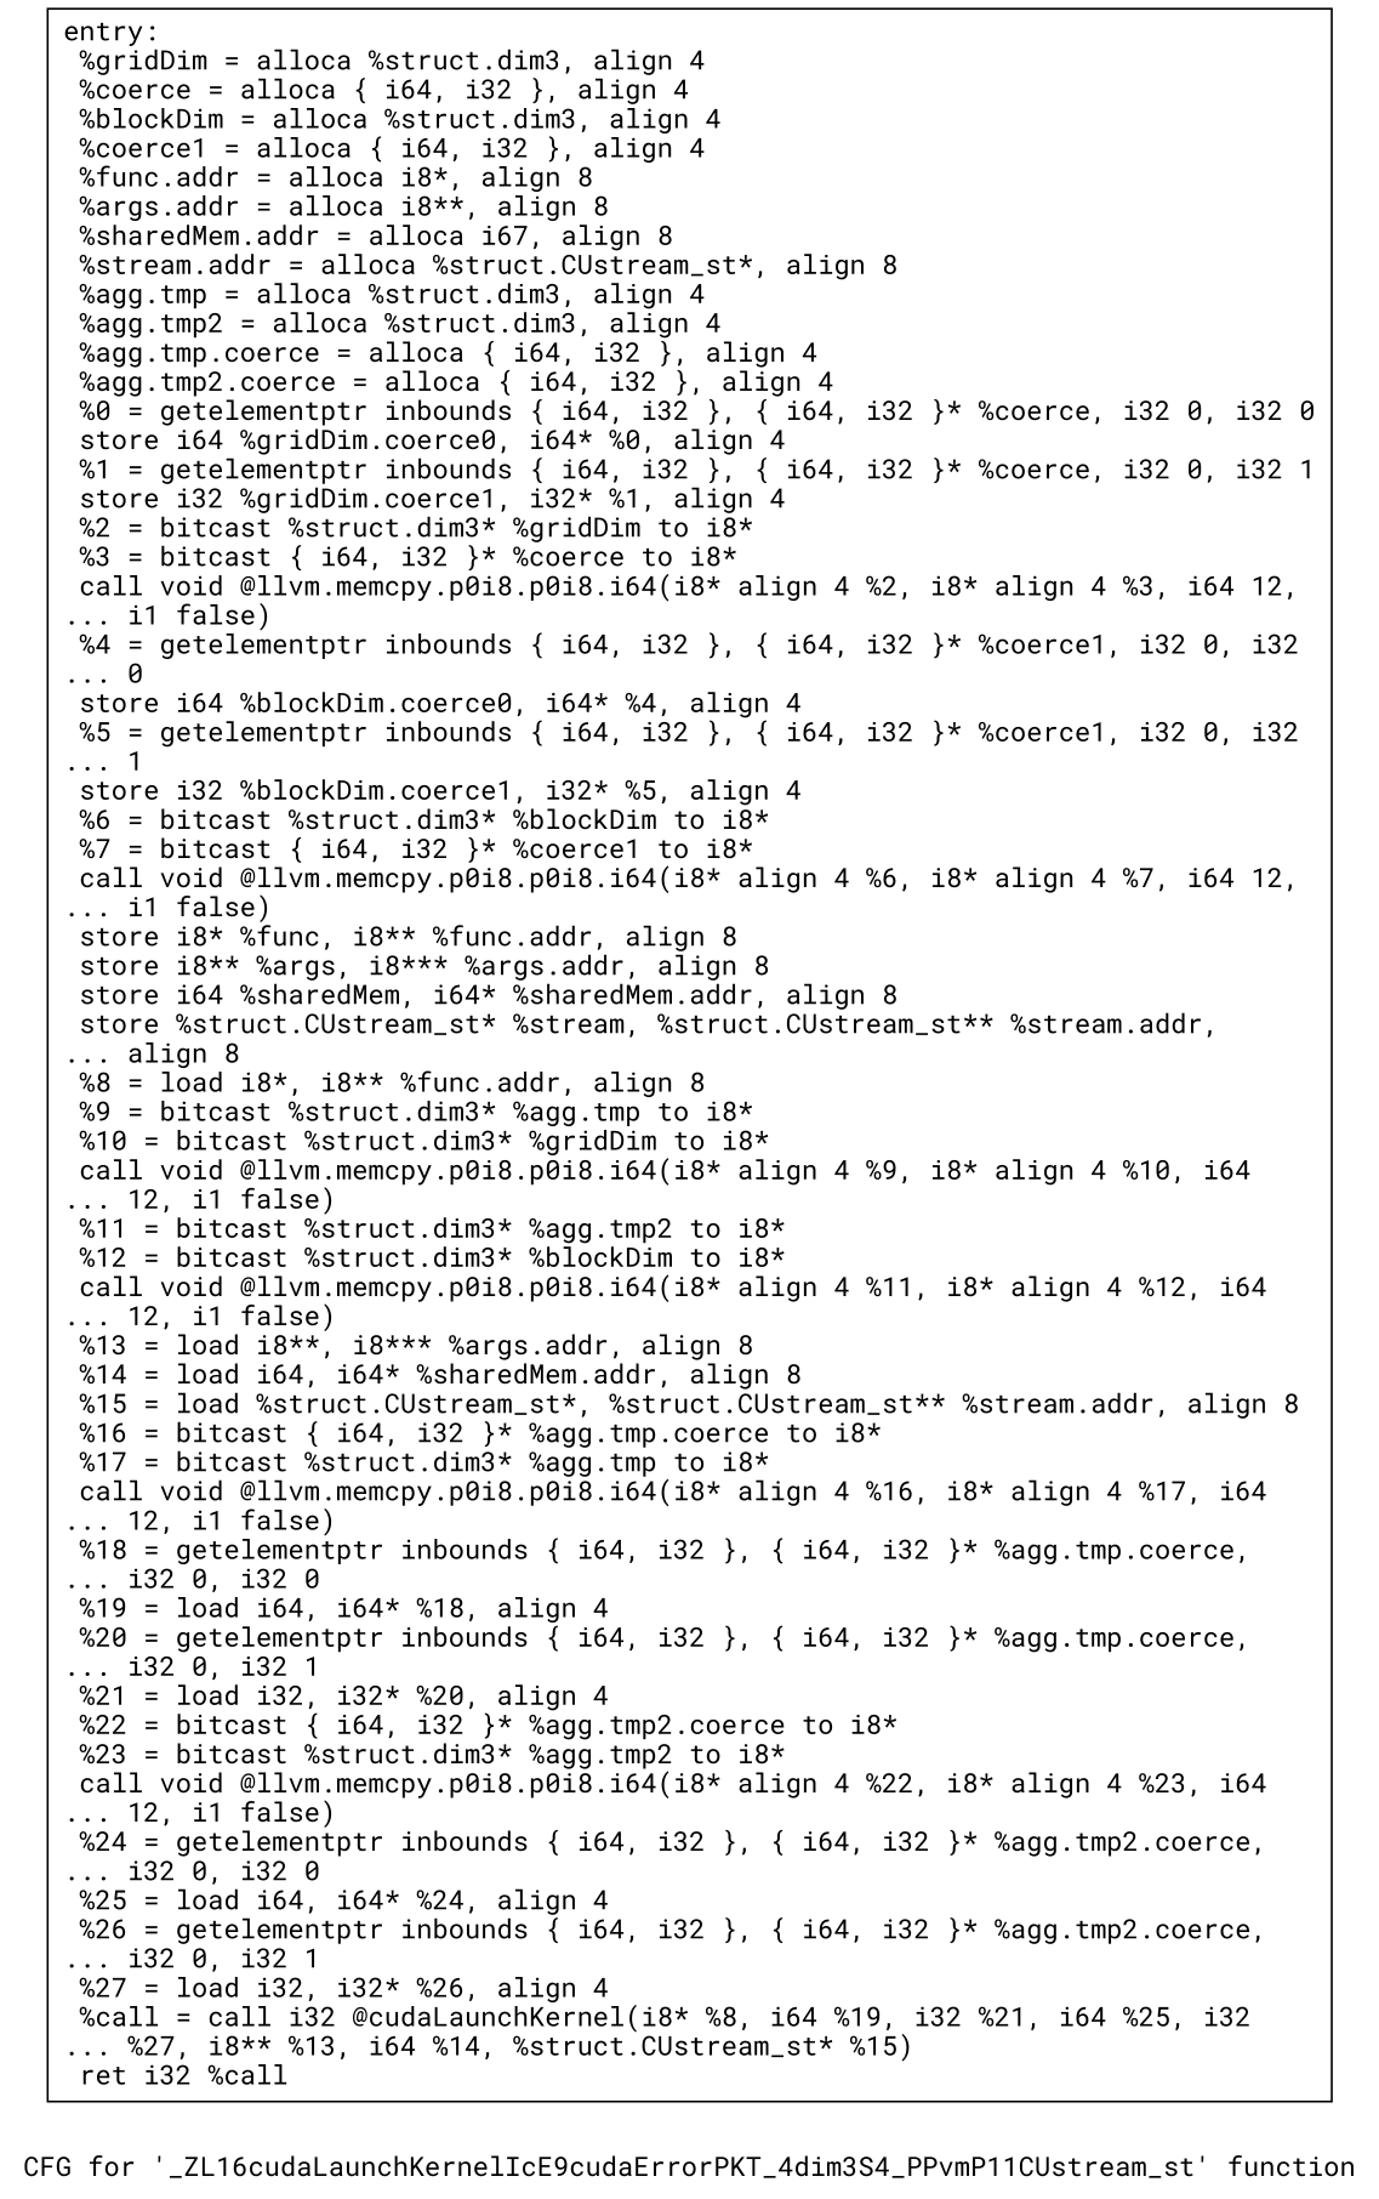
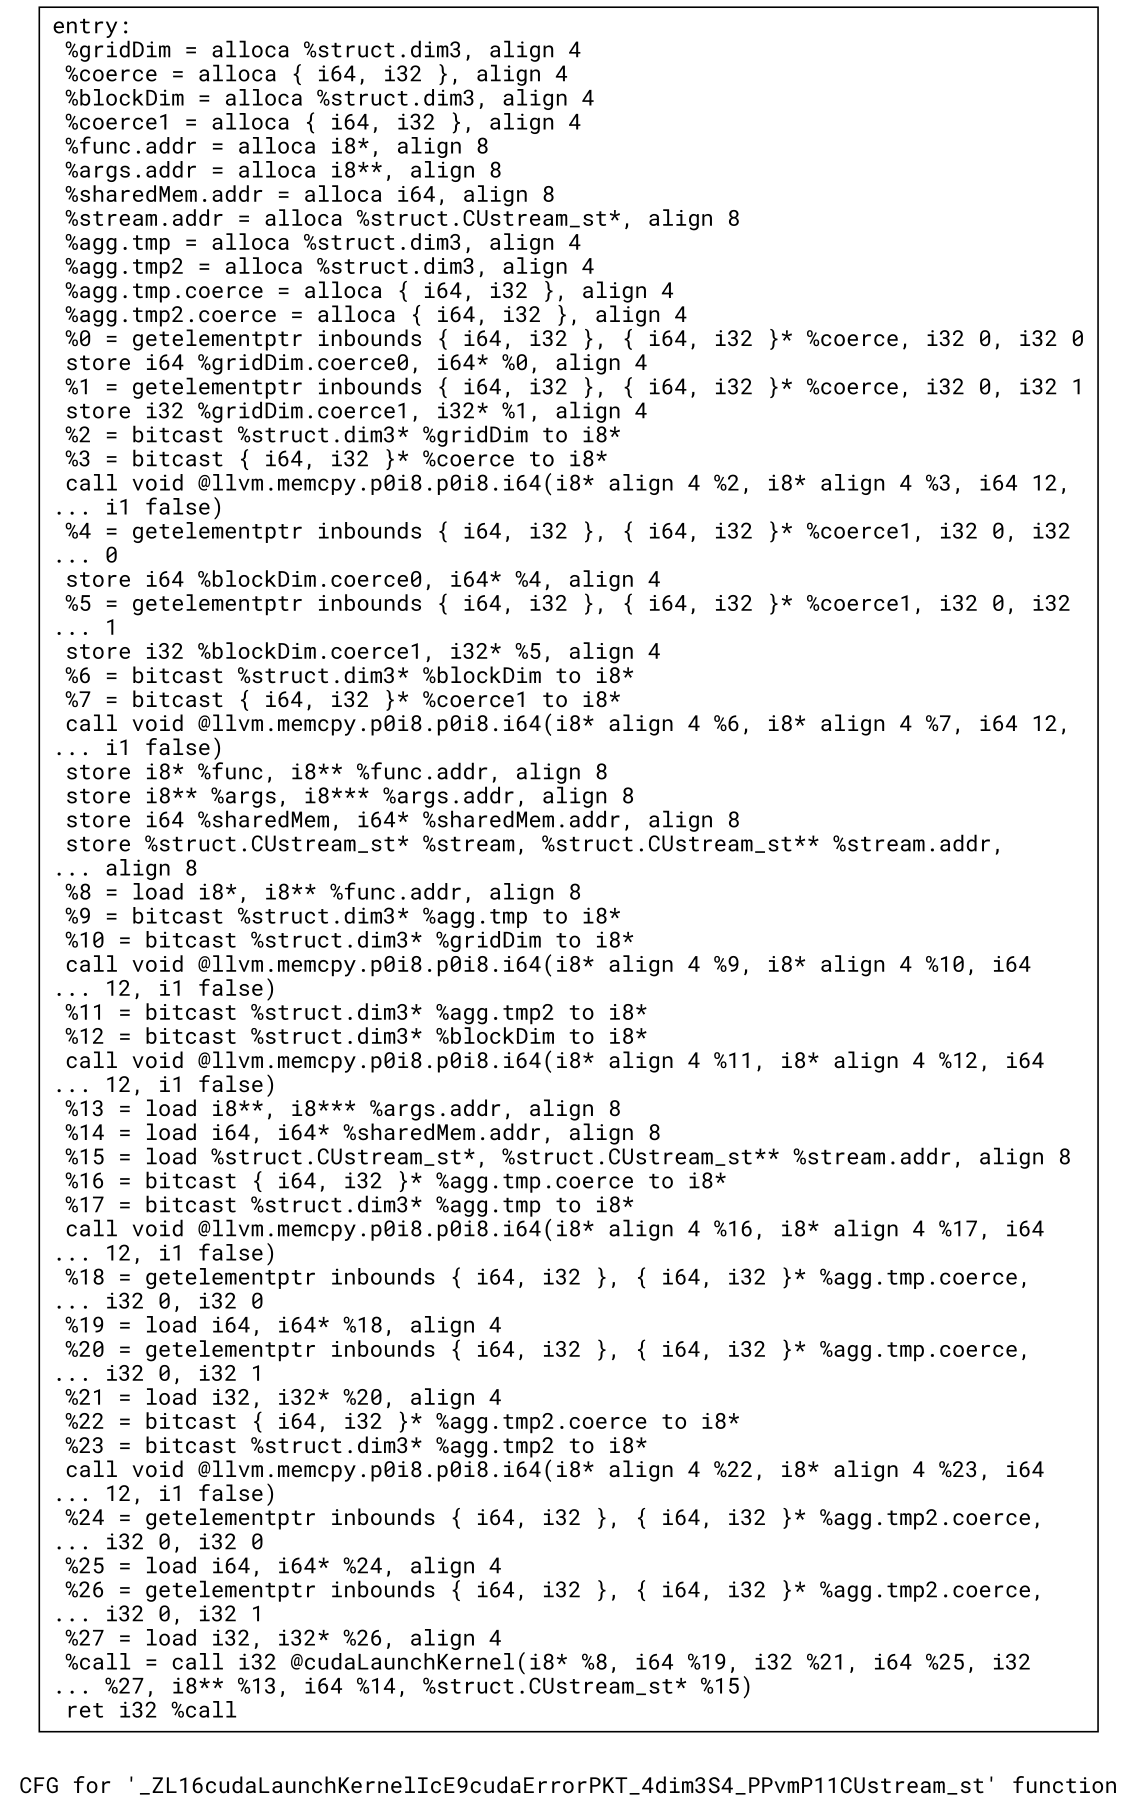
  digraph {
    label="CFG for '_ZL16cudaLaunchKernelIcE9cudaErrorPKT_4dim3S4_PPvmP11CUstream_st' function"
    fontname="Roboto Mono"
-   n1 [label="{entry:\l  %gridDim = alloca %struct.dim3, align 4\l  %coerce = alloca \{ i64, i32 \}, align 4\l  %blockDim = alloca %struct.dim3, align 4\l  %coerce1 = alloca \{ i64, i32 \}, align 4\l  %func.addr = alloca i8*, align 8\l  %args.addr = alloca i8**, align 8\l  %sharedMem.addr = alloca i67, align 8\l  %stream.addr = alloca %struct.CUstream_st*, align 8\l  %agg.tmp = alloca %struct.dim3, align 4\l  %agg.tmp2 = alloca %struct.dim3, align 4\l  %agg.tmp.coerce = alloca \{ i64, i32 \}, align 4\l  %agg.tmp2.coerce = alloca \{ i64, i32 \}, align 4\l  %0 = getelementptr inbounds \{ i64, i32 \}, \{ i64, i32 \}* %coerce, i32 0, i32 0\l  store i64 %gridDim.coerce0, i64* %0, align 4\l  %1 = getelementptr inbounds \{ i64, i32 \}, \{ i64, i32 \}* %coerce, i32 0, i32 1\l  store i32 %gridDim.coerce1, i32* %1, align 4\l  %2 = bitcast %struct.dim3* %gridDim to i8*\l  %3 = bitcast \{ i64, i32 \}* %coerce to i8*\l  call void @llvm.memcpy.p0i8.p0i8.i64(i8* align 4 %2, i8* align 4 %3, i64 12,\l... i1 false)\l  %4 = getelementptr inbounds \{ i64, i32 \}, \{ i64, i32 \}* %coerce1, i32 0, i32\l... 0\l  store i64 %blockDim.coerce0, i64* %4, align 4\l  %5 = getelementptr inbounds \{ i64, i32 \}, \{ i64, i32 \}* %coerce1, i32 0, i32\l... 1\l  store i32 %blockDim.coerce1, i32* %5, align 4\l  %6 = bitcast %struct.dim3* %blockDim to i8*\l  %7 = bitcast \{ i64, i32 \}* %coerce1 to i8*\l  call void @llvm.memcpy.p0i8.p0i8.i64(i8* align 4 %6, i8* align 4 %7, i64 12,\l... i1 false)\l  store i8* %func, i8** %func.addr, align 8\l  store i8** %args, i8*** %args.addr, align 8\l  store i64 %sharedMem, i64* %sharedMem.addr, align 8\l  store %struct.CUstream_st* %stream, %struct.CUstream_st** %stream.addr,\l... align 8\l  %8 = load i8*, i8** %func.addr, align 8\l  %9 = bitcast %struct.dim3* %agg.tmp to i8*\l  %10 = bitcast %struct.dim3* %gridDim to i8*\l  call void @llvm.memcpy.p0i8.p0i8.i64(i8* align 4 %9, i8* align 4 %10, i64\l... 12, i1 false)\l  %11 = bitcast %struct.dim3* %agg.tmp2 to i8*\l  %12 = bitcast %struct.dim3* %blockDim to i8*\l  call void @llvm.memcpy.p0i8.p0i8.i64(i8* align 4 %11, i8* align 4 %12, i64\l... 12, i1 false)\l  %13 = load i8**, i8*** %args.addr, align 8\l  %14 = load i64, i64* %sharedMem.addr, align 8\l  %15 = load %struct.CUstream_st*, %struct.CUstream_st** %stream.addr, align 8\l  %16 = bitcast \{ i64, i32 \}* %agg.tmp.coerce to i8*\l  %17 = bitcast %struct.dim3* %agg.tmp to i8*\l  call void @llvm.memcpy.p0i8.p0i8.i64(i8* align 4 %16, i8* align 4 %17, i64\l... 12, i1 false)\l  %18 = getelementptr inbounds \{ i64, i32 \}, \{ i64, i32 \}* %agg.tmp.coerce,\l... i32 0, i32 0\l  %19 = load i64, i64* %18, align 4\l  %20 = getelementptr inbounds \{ i64, i32 \}, \{ i64, i32 \}* %agg.tmp.coerce,\l... i32 0, i32 1\l  %21 = load i32, i32* %20, align 4\l  %22 = bitcast \{ i64, i32 \}* %agg.tmp2.coerce to i8*\l  %23 = bitcast %struct.dim3* %agg.tmp2 to i8*\l  call void @llvm.memcpy.p0i8.p0i8.i64(i8* align 4 %22, i8* align 4 %23, i64\l... 12, i1 false)\l  %24 = getelementptr inbounds \{ i64, i32 \}, \{ i64, i32 \}* %agg.tmp2.coerce,\l... i32 0, i32 0\l  %25 = load i64, i64* %24, align 4\l  %26 = getelementptr inbounds \{ i64, i32 \}, \{ i64, i32 \}* %agg.tmp2.coerce,\l... i32 0, i32 1\l  %27 = load i32, i32* %26, align 4\l  %call = call i32 @cudaLaunchKernel(i8* %8, i64 %19, i32 %21, i64 %25, i32\l... %27, i8** %13, i64 %14, %struct.CUstream_st* %15)\l  ret i32 %call\l}" shape=record fontname="Roboto Mono"]
+   n1 [label="{entry:\l  %gridDim = alloca %struct.dim3, align 4\l  %coerce = alloca \{ i64, i32 \}, align 4\l  %blockDim = alloca %struct.dim3, align 4\l  %coerce1 = alloca \{ i64, i32 \}, align 4\l  %func.addr = alloca i8*, align 8\l  %args.addr = alloca i8**, align 8\l  %sharedMem.addr = alloca i64, align 8\l  %stream.addr = alloca %struct.CUstream_st*, align 8\l  %agg.tmp = alloca %struct.dim3, align 4\l  %agg.tmp2 = alloca %struct.dim3, align 4\l  %agg.tmp.coerce = alloca \{ i64, i32 \}, align 4\l  %agg.tmp2.coerce = alloca \{ i64, i32 \}, align 4\l  %0 = getelementptr inbounds \{ i64, i32 \}, \{ i64, i32 \}* %coerce, i32 0, i32 0\l  store i64 %gridDim.coerce0, i64* %0, align 4\l  %1 = getelementptr inbounds \{ i64, i32 \}, \{ i64, i32 \}* %coerce, i32 0, i32 1\l  store i32 %gridDim.coerce1, i32* %1, align 4\l  %2 = bitcast %struct.dim3* %gridDim to i8*\l  %3 = bitcast \{ i64, i32 \}* %coerce to i8*\l  call void @llvm.memcpy.p0i8.p0i8.i64(i8* align 4 %2, i8* align 4 %3, i64 12,\l... i1 false)\l  %4 = getelementptr inbounds \{ i64, i32 \}, \{ i64, i32 \}* %coerce1, i32 0, i32\l... 0\l  store i64 %blockDim.coerce0, i64* %4, align 4\l  %5 = getelementptr inbounds \{ i64, i32 \}, \{ i64, i32 \}* %coerce1, i32 0, i32\l... 1\l  store i32 %blockDim.coerce1, i32* %5, align 4\l  %6 = bitcast %struct.dim3* %blockDim to i8*\l  %7 = bitcast \{ i64, i32 \}* %coerce1 to i8*\l  call void @llvm.memcpy.p0i8.p0i8.i64(i8* align 4 %6, i8* align 4 %7, i64 12,\l... i1 false)\l  store i8* %func, i8** %func.addr, align 8\l  store i8** %args, i8*** %args.addr, align 8\l  store i64 %sharedMem, i64* %sharedMem.addr, align 8\l  store %struct.CUstream_st* %stream, %struct.CUstream_st** %stream.addr,\l... align 8\l  %8 = load i8*, i8** %func.addr, align 8\l  %9 = bitcast %struct.dim3* %agg.tmp to i8*\l  %10 = bitcast %struct.dim3* %gridDim to i8*\l  call void @llvm.memcpy.p0i8.p0i8.i64(i8* align 4 %9, i8* align 4 %10, i64\l... 12, i1 false)\l  %11 = bitcast %struct.dim3* %agg.tmp2 to i8*\l  %12 = bitcast %struct.dim3* %blockDim to i8*\l  call void @llvm.memcpy.p0i8.p0i8.i64(i8* align 4 %11, i8* align 4 %12, i64\l... 12, i1 false)\l  %13 = load i8**, i8*** %args.addr, align 8\l  %14 = load i64, i64* %sharedMem.addr, align 8\l  %15 = load %struct.CUstream_st*, %struct.CUstream_st** %stream.addr, align 8\l  %16 = bitcast \{ i64, i32 \}* %agg.tmp.coerce to i8*\l  %17 = bitcast %struct.dim3* %agg.tmp to i8*\l  call void @llvm.memcpy.p0i8.p0i8.i64(i8* align 4 %16, i8* align 4 %17, i64\l... 12, i1 false)\l  %18 = getelementptr inbounds \{ i64, i32 \}, \{ i64, i32 \}* %agg.tmp.coerce,\l... i32 0, i32 0\l  %19 = load i64, i64* %18, align 4\l  %20 = getelementptr inbounds \{ i64, i32 \}, \{ i64, i32 \}* %agg.tmp.coerce,\l... i32 0, i32 1\l  %21 = load i32, i32* %20, align 4\l  %22 = bitcast \{ i64, i32 \}* %agg.tmp2.coerce to i8*\l  %23 = bitcast %struct.dim3* %agg.tmp2 to i8*\l  call void @llvm.memcpy.p0i8.p0i8.i64(i8* align 4 %22, i8* align 4 %23, i64\l... 12, i1 false)\l  %24 = getelementptr inbounds \{ i64, i32 \}, \{ i64, i32 \}* %agg.tmp2.coerce,\l... i32 0, i32 0\l  %25 = load i64, i64* %24, align 4\l  %26 = getelementptr inbounds \{ i64, i32 \}, \{ i64, i32 \}* %agg.tmp2.coerce,\l... i32 0, i32 1\l  %27 = load i32, i32* %26, align 4\l  %call = call i32 @cudaLaunchKernel(i8* %8, i64 %19, i32 %21, i64 %25, i32\l... %27, i8** %13, i64 %14, %struct.CUstream_st* %15)\l  ret i32 %call\l}" shape=record fontname="Roboto Mono"]
  }
